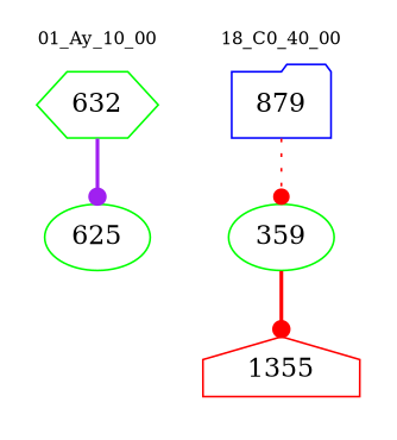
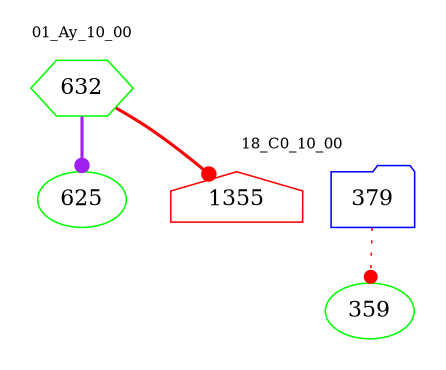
  digraph {
    node [color=green shape=ellipse]
    edge [arrowhead=dot color=red style=bold]
    n1 [label=632 shape=hexagon]
    n2 [label=625]
-   n3 [color=blue label=879 shape=folder]
+   n3 [color=blue label=379 shape=folder]
    n4 [label=359]
    n5 [color=red label=1355 shape=house]
    subgraph cluster_1 {
      color=white
      fontsize=10
      label="01_Ay_10_00"
      n1
      n2
    }
    subgraph cluster_2 {
      color=white
      fontsize=10
-     label="18_C0_40_00"
+     label="18_C0_10_00"
      n3
      n4
      n5
    }
    n1 -> n2 [color=purple]
    n3 -> n4 [style=dotted]
-   n4 -> n5
+   n1 -> n5
  }
